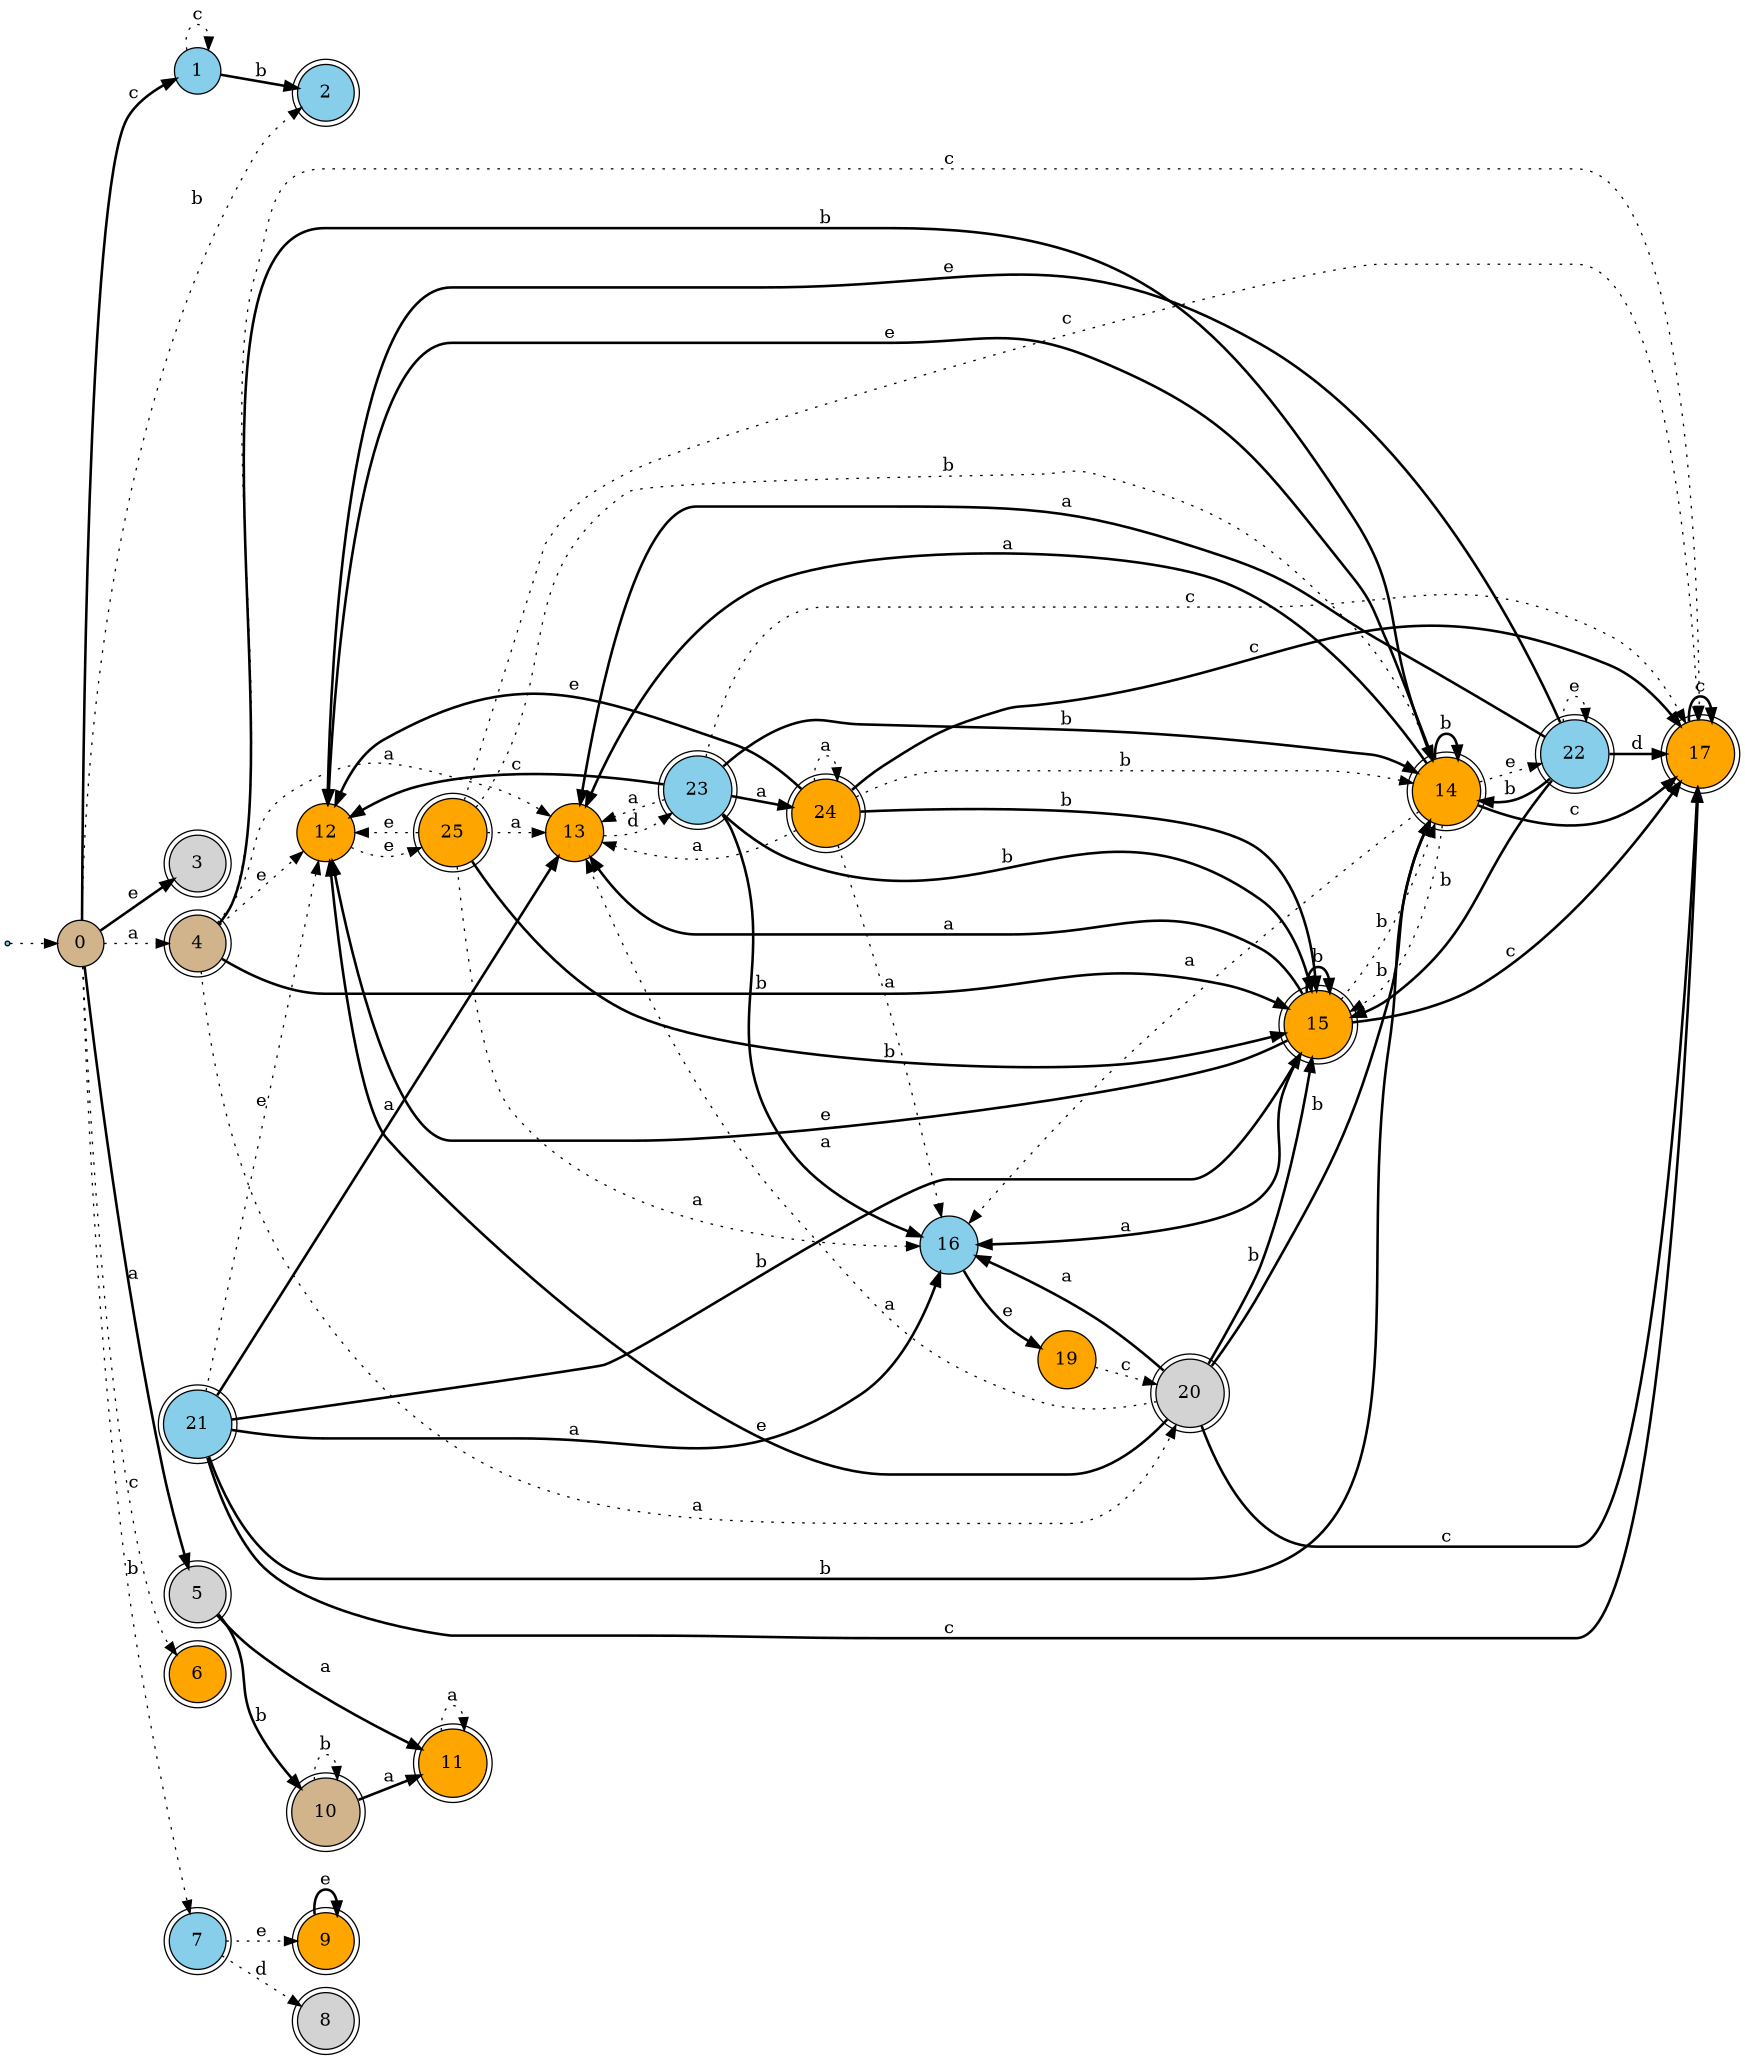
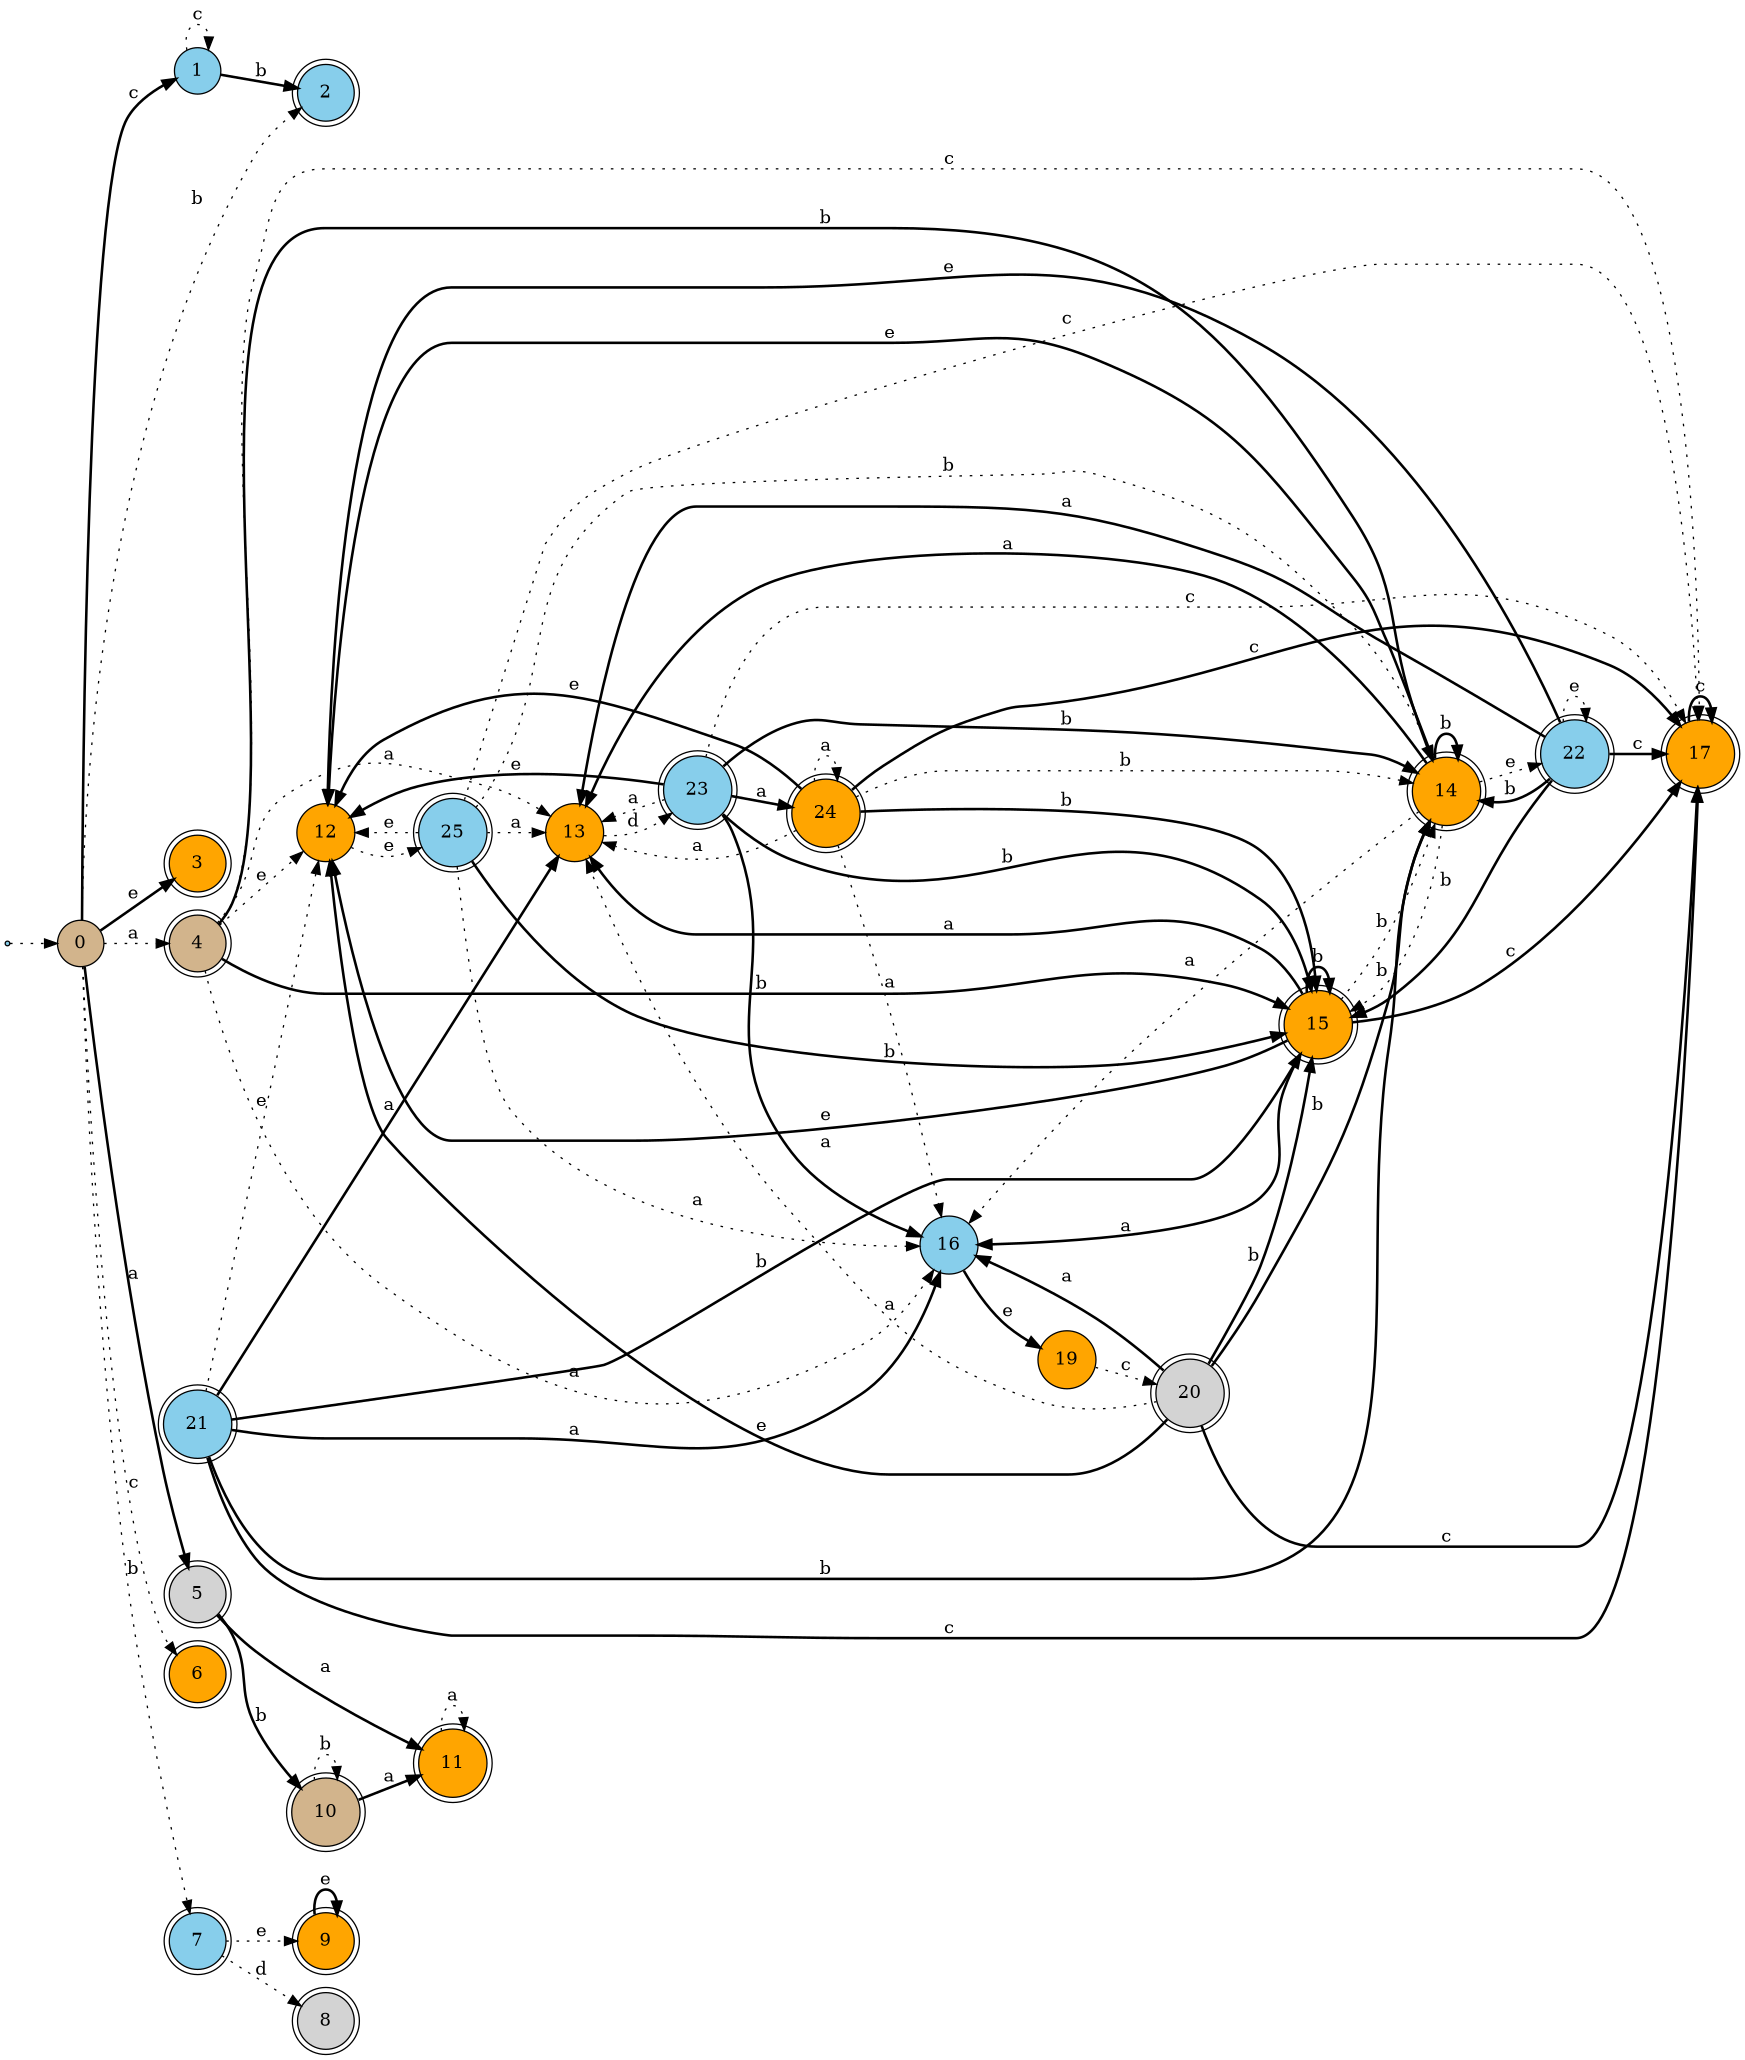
  digraph {
    rankdir=LR
    node [fillcolor=orange shape=doublecircle style=filled]
    edge [style=bold]
    dummy0 [fillcolor=skyblue shape=point]
    0 [fillcolor=tan shape=circle]
    1 [fillcolor=skyblue shape=circle]
    2 [fillcolor=skyblue]
-   3 [fillcolor=lightgrey]
+   3
    4 [fillcolor=tan]
    5 [fillcolor=lightgrey]
    6
    7 [fillcolor=skyblue]
    12 [shape=circle]
    13 [shape=circle]
    14
    15
    16 [fillcolor=skyblue shape=circle]
    17
    10 [fillcolor=tan]
    11
    8 [fillcolor=lightgrey]
    9
-   25
+   25 [fillcolor=skyblue]
    23 [fillcolor=skyblue]
    22 [fillcolor=skyblue]
    19 [shape=circle]
    24
    20 [fillcolor=lightgrey]
    21 [fillcolor=skyblue]
    dummy0 -> 0 [style=dotted]
    0 -> 1 [label=c]
    0 -> 2 [label=b style=dotted]
    0 -> 3 [label=e]
    0 -> 4 [label=a style=dotted]
    0 -> 5 [label=a]
    0 -> 6 [label=c style=dotted]
    0 -> 7 [label=b style=dotted]
    1 -> 1 [label=c style=dotted]
    1 -> 2 [label=b]
    4 -> 12 [label=e style=dotted]
    4 -> 13 [label=a style=dotted]
    4 -> 14 [label=b]
    4 -> 15 [label=b]
-   4 -> 20 [label=a style=dotted]
+   4 -> 16 [label=a style=dotted]
    4 -> 17 [label=c style=dotted]
    5 -> 10 [label=b]
    5 -> 11 [label=a]
    7 -> 8 [label=d style=dotted]
    7 -> 9 [label=e style=dotted]
    12 -> 25 [label=e style=dotted]
    13 -> 23 [label=d style=dotted]
    14 -> 12 [label=e]
    14 -> 13 [label=a]
    14 -> 14 [label=b]
    14 -> 15 [label=b style=dotted]
    14 -> 16 [label=a style=dotted]
-   14 -> 17 [label=c]
    14 -> 22 [label=e style=dotted]
    15 -> 12 [label=e]
    15 -> 13 [label=a]
    15 -> 14 [label=b style=dotted]
    15 -> 15 [label=b]
    15 -> 16 [label=a]
    15 -> 17 [label=c]
    16 -> 19 [label=e]
    17 -> 17 [label=c]
    10 -> 10 [label=b style=dotted]
    10 -> 11 [label=a]
    11 -> 11 [label=a style=dotted]
    9 -> 9 [label=e]
    25 -> 12 [label=e style=dotted]
    25 -> 13 [label=a style=dotted]
    25 -> 14 [label=b style=dotted]
    25 -> 15 [label=b]
    25 -> 16 [label=a style=dotted]
    25 -> 17 [label=c style=dotted]
-   23 -> 12 [label=c]
+   23 -> 12 [label=e]
    23 -> 13 [label=a style=dotted]
    23 -> 14 [label=b]
    23 -> 15 [label=b]
    23 -> 16 [label=a]
    23 -> 17 [label=c style=dotted]
    23 -> 24 [label=a]
    22 -> 12 [label=e]
    22 -> 13 [label=a]
    22 -> 14 [label=b]
    22 -> 15 [label=b]
-   22 -> 17 [label=d]
+   22 -> 17 [label=c]
    22 -> 22 [label=e style=dotted]
    19 -> 20 [label=c style=dotted]
    24 -> 12 [label=e]
    24 -> 13 [label=a style=dotted]
    24 -> 14 [label=b style=dotted]
    24 -> 15 [label=b]
    24 -> 16 [label=a style=dotted]
    24 -> 17 [label=c]
    24 -> 24 [label=a style=dotted]
    20 -> 12 [label=e]
    20 -> 13 [label=a style=dotted]
    20 -> 14 [label=b]
    20 -> 15 [label=b]
    20 -> 16 [label=a]
    20 -> 17 [label=c]
    21 -> 12 [label=e style=dotted]
    21 -> 13 [label=a]
    21 -> 14 [label=b]
    21 -> 15 [label=b]
    21 -> 16 [label=a]
    21 -> 17 [label=c]
  }
